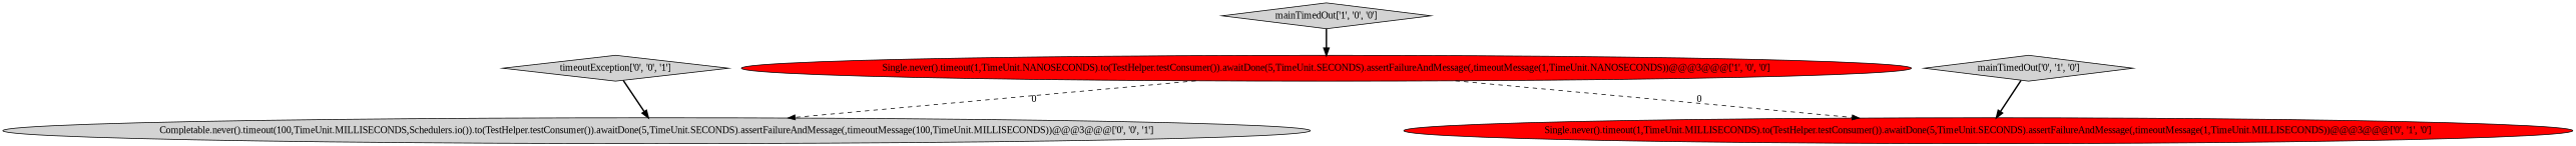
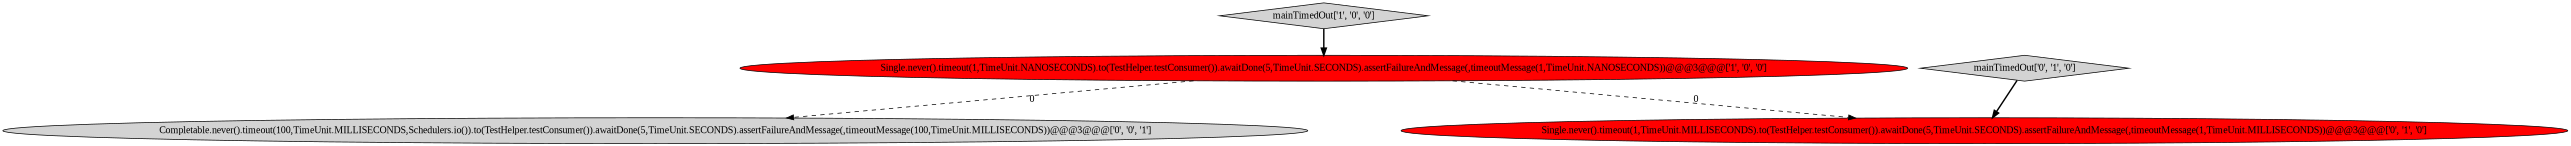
  digraph {
    fontname="Liberation Serif"
    node [fillcolor=lightgray shape=ellipse style=filled fontname="Liberation Serif"]
    edge [style=bold fontname="Liberation Serif"]
    n1 [fillcolor=red label="Single.never().timeout(1,TimeUnit.NANOSECONDS).to(TestHelper.testConsumer()).awaitDone(5,TimeUnit.SECONDS).assertFailureAndMessage(,timeoutMessage(1,TimeUnit.NANOSECONDS))@@@3@@@['1', '0', '0']"]
    n2 [label="Completable.never().timeout(100,TimeUnit.MILLISECONDS,Schedulers.io()).to(TestHelper.testConsumer()).awaitDone(5,TimeUnit.SECONDS).assertFailureAndMessage(,timeoutMessage(100,TimeUnit.MILLISECONDS))@@@3@@@['0', '0', '1']"]
    n3 [fillcolor=red label="Single.never().timeout(1,TimeUnit.MILLISECONDS).to(TestHelper.testConsumer()).awaitDone(5,TimeUnit.SECONDS).assertFailureAndMessage(,timeoutMessage(1,TimeUnit.MILLISECONDS))@@@3@@@['0', '1', '0']"]
-   n4 [label="timeoutException['0', '0', '1']" shape=diamond]
    n5 [label="mainTimedOut['0', '1', '0']" shape=diamond]
    n6 [label="mainTimedOut['1', '0', '0']" shape=diamond]
    n1 -> n2 [label=0 style=dashed]
    n1 -> n3 [label=0 style=dashed]
-   n4 -> n2
    n5 -> n3
    n6 -> n1
  }
